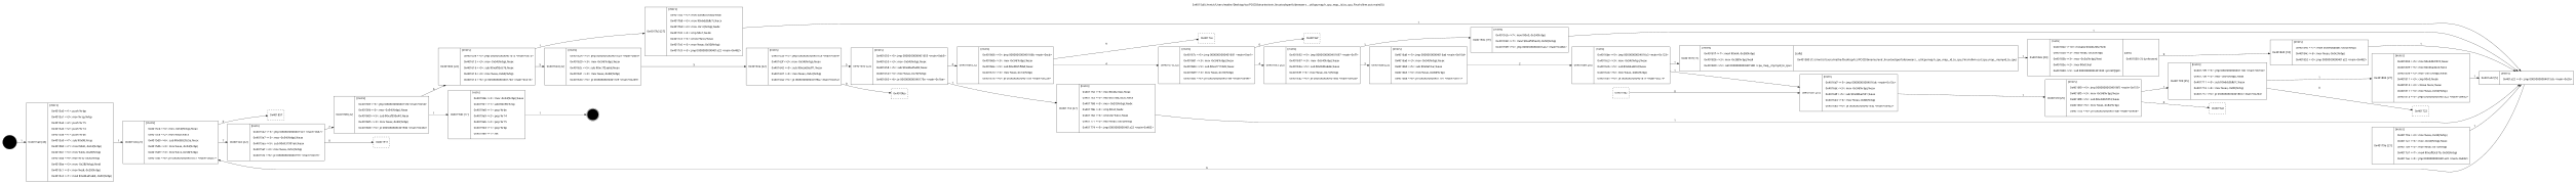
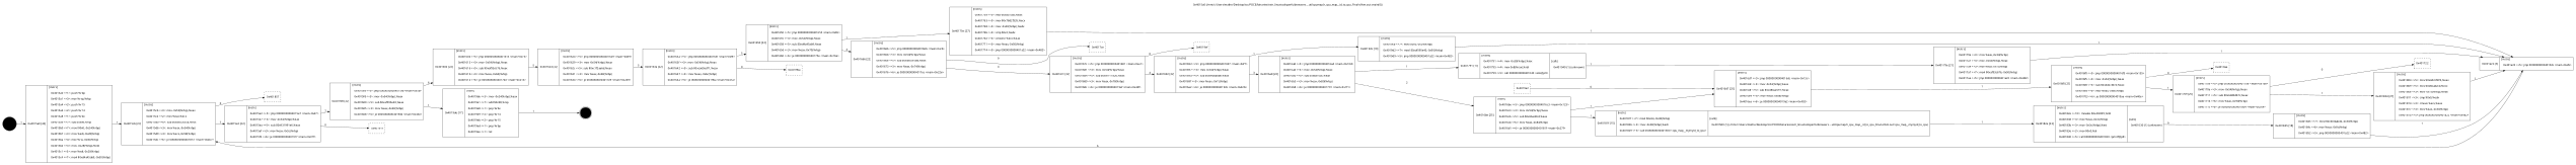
  digraph {
    fontname="Noto Sans"
    label="0x4015a0 (/mnt/c/Users/mathe/Desktop/tcc/POCII/binaries/extr_linuxtoolsperfuibrowsers....utilcpumap.h_cpu_map__id_to_cpu_Final-ollvm.out::main(0))"
    labelloc=t
    rankdir=LR
    node [fontname="Noto Sans" shape=record]
    edge [fontname="Noto Sans"]
    Entry [fillcolor=black height=0.3 shape=circle style=filled width=0.3]
    n2 [label="{\n     0x4015a0 [43]\l\n     | [instrs]\l\n     &nbsp;&nbsp;0x4015a0 \<+1\>: push %rbp\l\n     &nbsp;&nbsp;0x4015a1 \<+3\>: mov %rsp,%rbp\l\n     &nbsp;&nbsp;0x4015a4 \<+2\>: push %r15\l\n     &nbsp;&nbsp;0x4015a6 \<+2\>: push %r14\l\n     &nbsp;&nbsp;0x4015a8 \<+1\>: push %rbx\l\n     &nbsp;&nbsp;0x4015a9 \<+7\>: sub $0x98,%rsp\l\n     &nbsp;&nbsp;0x4015b0 \<+7\>: movl $0x0,-0x24(%rbp)\l\n     &nbsp;&nbsp;0x4015b7 \<+3\>: mov %edi,-0x28(%rbp)\l\n     &nbsp;&nbsp;0x4015ba \<+4\>: mov %rsi,-0x30(%rbp)\l\n     &nbsp;&nbsp;0x4015be \<+3\>: mov -0x28(%rbp),%edi\l\n     &nbsp;&nbsp;0x4015c1 \<+3\>: mov %edi,-0x20(%rbp)\l\n     &nbsp;&nbsp;0x4015c4 \<+7\>: movl $0xd4a45ab9,-0x50(%rbp)\l\n  }"]
    n3 [label="{\n     0x4015cb [23]\l\n     | [instrs]\l\n     &nbsp;&nbsp;0x4015cb \<+3\>: mov -0x50(%rbp),%eax\l\n     &nbsp;&nbsp;0x4015ce \<+2\>: mov %eax,%ecx\l\n     &nbsp;&nbsp;0x4015d0 \<+6\>: sub $0x86535c5a,%ecx\l\n     &nbsp;&nbsp;0x4015d6 \<+3\>: mov %eax,-0x54(%rbp)\l\n     &nbsp;&nbsp;0x4015d9 \<+3\>: mov %ecx,-0x58(%rbp)\l\n     &nbsp;&nbsp;0x4015dc \<+6\>: je 0000000000401857 \<main+0x2b7\>\l\n  }"]
    n4 [label="{\n     0x401857\l\n  }" style=dashed]
    n5 [label="{\n     0x4015e2 [22]\l\n     | [instrs]\l\n     &nbsp;&nbsp;0x4015e2 \<+5\>: jmp 00000000004015e7 \<main+0x47\>\l\n     &nbsp;&nbsp;0x4015e7 \<+3\>: mov -0x54(%rbp),%eax\l\n     &nbsp;&nbsp;0x4015ea \<+5\>: sub $0x931991e6,%eax\l\n     &nbsp;&nbsp;0x4015ef \<+3\>: mov %eax,-0x5c(%rbp)\l\n     &nbsp;&nbsp;0x4015f2 \<+6\>: je 000000000040191f \<main+0x37f\>\l\n  }"]
    n6 [label="{\n     0x40191f\l\n  }" style=dashed]
    n7 [label="{\n     0x4015f8 [22]\l\n     | [instrs]\l\n     &nbsp;&nbsp;0x4015f8 \<+5\>: jmp 00000000004015fd \<main+0x5d\>\l\n     &nbsp;&nbsp;0x4015fd \<+3\>: mov -0x54(%rbp),%eax\l\n     &nbsp;&nbsp;0x401600 \<+5\>: sub $0xaf595e40,%eax\l\n     &nbsp;&nbsp;0x401605 \<+3\>: mov %eax,-0x60(%rbp)\l\n     &nbsp;&nbsp;0x401608 \<+6\>: je 00000000004019de \<main+0x43e\>\l\n  }"]
    n8 [label="{\n     0x4019de [17]\l\n     | [instrs]\l\n     &nbsp;&nbsp;0x4019de \<+3\>: mov -0x24(%rbp),%eax\l\n     &nbsp;&nbsp;0x4019e1 \<+7\>: add $0x98,%rsp\l\n     &nbsp;&nbsp;0x4019e8 \<+1\>: pop %rbx\l\n     &nbsp;&nbsp;0x4019e9 \<+2\>: pop %r14\l\n     &nbsp;&nbsp;0x4019eb \<+2\>: pop %r15\l\n     &nbsp;&nbsp;0x4019ed \<+1\>: pop %rbp\l\n     &nbsp;&nbsp;0x4019ee \<+1\>: ret\l\n  }"]
    n9 [label="{\n     0x40160e [22]\l\n     | [instrs]\l\n     &nbsp;&nbsp;0x40160e \<+5\>: jmp 0000000000401613 \<main+0x73\>\l\n     &nbsp;&nbsp;0x401613 \<+3\>: mov -0x54(%rbp),%eax\l\n     &nbsp;&nbsp;0x401616 \<+5\>: sub $0xaf93c676,%eax\l\n     &nbsp;&nbsp;0x40161b \<+3\>: mov %eax,-0x64(%rbp)\l\n     &nbsp;&nbsp;0x40161e \<+6\>: je 00000000004017b3 \<main+0x213\>\l\n  }"]
    Exit [fillcolor=black height=0.3 peripheries=2 shape=circle style=filled width=0.3]
-   n11 [label="{\n     0x4017b3 [27]\l\n     | [instrs]\l\n     &nbsp;&nbsp;0x4017b3 \<+5\>: mov $0xd655f5bd,%eax\l\n     &nbsp;&nbsp;0x4017b8 \<+5\>: mov $0x6dd3db7c,%ecx\l\n     &nbsp;&nbsp;0x4017bd \<+3\>: mov -0x1c(%rbp),%edx\l\n     &nbsp;&nbsp;0x4017c0 \<+3\>: cmp $0x1,%edx\l\n     &nbsp;&nbsp;0x4017c3 \<+3\>: cmovl %ecx,%eax\l\n     &nbsp;&nbsp;0x4017c6 \<+3\>: mov %eax,-0x50(%rbp)\l\n     &nbsp;&nbsp;0x4017c9 \<+5\>: jmp 0000000000401a22 \<main+0x482\>\l\n  }"]
    n12 [label="{\n     0x401624 [22]\l\n     | [instrs]\l\n     &nbsp;&nbsp;0x401624 \<+5\>: jmp 0000000000401629 \<main+0x89\>\l\n     &nbsp;&nbsp;0x401629 \<+3\>: mov -0x54(%rbp),%eax\l\n     &nbsp;&nbsp;0x40162c \<+5\>: sub $0xc1f2ae6d,%eax\l\n     &nbsp;&nbsp;0x401631 \<+3\>: mov %eax,-0x68(%rbp)\l\n     &nbsp;&nbsp;0x401634 \<+6\>: je 00000000004017e9 \<main+0x249\>\l\n  }"]
    n13 [label="{\n     0x401845 [18]\l\n     | [instrs]\l\n     &nbsp;&nbsp;0x401845 \<+7\>: movl $0xfe0babde,-0x50(%rbp)\l\n     &nbsp;&nbsp;0x40184c \<+6\>: mov %eax,-0x9c(%rbp)\l\n     &nbsp;&nbsp;0x401852 \<+5\>: jmp 0000000000401a22 \<main+0x482\>\l\n  }"]
    n14 [label="{\n     0x401a22 [5]\l\n     | [instrs]\l\n     &nbsp;&nbsp;0x401a22 \<+5\>: jmp 00000000004015cb \<main+0x2b\>\l\n  }"]
    n15 [label="{\n     0x40163a [22]\l\n     | [instrs]\l\n     &nbsp;&nbsp;0x40163a \<+5\>: jmp 000000000040163f \<main+0x9f\>\l\n     &nbsp;&nbsp;0x40163f \<+3\>: mov -0x54(%rbp),%eax\l\n     &nbsp;&nbsp;0x401642 \<+5\>: sub $0xca69ad71,%eax\l\n     &nbsp;&nbsp;0x401647 \<+3\>: mov %eax,-0x6c(%rbp)\l\n     &nbsp;&nbsp;0x40164a \<+6\>: je 00000000004019ba \<main+0x41a\>\l\n  }"]
    n16 [label="{\n     0x40182e [23]\l\n     | [instrs]\l\n     &nbsp;&nbsp;0x40182e \<+10\>: movabs $0x4020f2,%rdi\l\n     &nbsp;&nbsp;0x401838 \<+3\>: mov %eax,-0x3c(%rbp)\l\n     &nbsp;&nbsp;0x40183b \<+3\>: mov -0x3c(%rbp),%esi\l\n     &nbsp;&nbsp;0x40183e \<+2\>: mov $0x0,%al\l\n     &nbsp;&nbsp;0x401840 \<+5\>: call 0000000000401030 \<printf@plt\>\l\n     | [calls]\l\n     &nbsp;&nbsp;0x401030 \{1\} (unknown)\l\n  }"]
    n17 [label="{\n     0x4019ba\l\n  }" style=dashed]
    n18 [label="{\n     0x401650 [22]\l\n     | [instrs]\l\n     &nbsp;&nbsp;0x401650 \<+5\>: jmp 0000000000401655 \<main+0xb5\>\l\n     &nbsp;&nbsp;0x401655 \<+3\>: mov -0x54(%rbp),%eax\l\n     &nbsp;&nbsp;0x401658 \<+5\>: sub $0xd4a45ab9,%eax\l\n     &nbsp;&nbsp;0x40165d \<+3\>: mov %eax,-0x70(%rbp)\l\n     &nbsp;&nbsp;0x401660 \<+6\>: je 000000000040175e \<main+0x1be\>\l\n  }"]
    n19 [label="{\n     0x401722\l\n  }" style=dashed]
    n20 [label="{\n     0x40175e [27]\l\n     | [instrs]\l\n     &nbsp;&nbsp;0x40175e \<+5\>: mov $0x8a10ac,%eax\l\n     &nbsp;&nbsp;0x401763 \<+5\>: mov $0x78d2f335,%ecx\l\n     &nbsp;&nbsp;0x401768 \<+3\>: mov -0x20(%rbp),%edx\l\n     &nbsp;&nbsp;0x40176b \<+3\>: cmp $0x2,%edx\l\n     &nbsp;&nbsp;0x40176e \<+3\>: cmovne %ecx,%eax\l\n     &nbsp;&nbsp;0x401771 \<+3\>: mov %eax,-0x50(%rbp)\l\n     &nbsp;&nbsp;0x401774 \<+5\>: jmp 0000000000401a22 \<main+0x482\>\l\n  }"]
    n21 [label="{\n     0x401666 [22]\l\n     | [instrs]\l\n     &nbsp;&nbsp;0x401666 \<+5\>: jmp 000000000040166b \<main+0xcb\>\l\n     &nbsp;&nbsp;0x40166b \<+3\>: mov -0x54(%rbp),%eax\l\n     &nbsp;&nbsp;0x40166e \<+5\>: sub $0xd655f5bd,%eax\l\n     &nbsp;&nbsp;0x401673 \<+3\>: mov %eax,-0x74(%rbp)\l\n     &nbsp;&nbsp;0x401676 \<+6\>: je 00000000004017ce \<main+0x22e\>\l\n  }"]
    n22 [label="{\n     0x401804 [27]\l\n     | [instrs]\l\n     &nbsp;&nbsp;0x401804 \<+5\>: mov $0x4d2cfd74,%eax\l\n     &nbsp;&nbsp;0x401809 \<+5\>: mov $0x66ad2cd,%ecx\l\n     &nbsp;&nbsp;0x40180e \<+3\>: mov -0x1c(%rbp),%edx\l\n     &nbsp;&nbsp;0x401811 \<+3\>: cmp $0x0,%edx\l\n     &nbsp;&nbsp;0x401814 \<+3\>: cmove %ecx,%eax\l\n     &nbsp;&nbsp;0x401817 \<+3\>: mov %eax,-0x50(%rbp)\l\n     &nbsp;&nbsp;0x40181a \<+5\>: jmp 0000000000401a22 \<main+0x482\>\l\n  }"]
    n23 [label="{\n     0x4017ce\l\n  }" style=dashed]
    n24 [label="{\n     0x40167c [22]\l\n     | [instrs]\l\n     &nbsp;&nbsp;0x40167c \<+5\>: jmp 0000000000401681 \<main+0xe1\>\l\n     &nbsp;&nbsp;0x401681 \<+3\>: mov -0x54(%rbp),%eax\l\n     &nbsp;&nbsp;0x401684 \<+5\>: sub $0xe1f11826,%eax\l\n     &nbsp;&nbsp;0x401689 \<+3\>: mov %eax,-0x78(%rbp)\l\n     &nbsp;&nbsp;0x40168c \<+6\>: je 00000000004019ef \<main+0x44f\>\l\n  }"]
    n25 [label="{\n     0x401709 [25]\l\n     | [instrs]\l\n     &nbsp;&nbsp;0x401709 \<+5\>: jmp 000000000040170e \<main+0x16e\>\l\n     &nbsp;&nbsp;0x40170e \<+3\>: mov -0x54(%rbp),%eax\l\n     &nbsp;&nbsp;0x401711 \<+5\>: sub $0x6dd3db7c,%eax\l\n     &nbsp;&nbsp;0x401716 \<+6\>: mov %eax,-0x90(%rbp)\l\n     &nbsp;&nbsp;0x40171c \<+6\>: je 0000000000401804 \<main+0x264\>\l\n  }"]
    n26 [label="{\n     0x4019ef\l\n  }" style=dashed]
    n27 [label="{\n     0x401692 [22]\l\n     | [instrs]\l\n     &nbsp;&nbsp;0x401692 \<+5\>: jmp 0000000000401697 \<main+0xf7\>\l\n     &nbsp;&nbsp;0x401697 \<+3\>: mov -0x54(%rbp),%eax\l\n     &nbsp;&nbsp;0x40169a \<+5\>: sub $0xfe0babde,%eax\l\n     &nbsp;&nbsp;0x40169f \<+3\>: mov %eax,-0x7c(%rbp)\l\n     &nbsp;&nbsp;0x4016a2 \<+6\>: je 00000000004019cb \<main+0x42b\>\l\n  }"]
    n28 [label="{\n     0x4019ae\l\n  }" style=dashed]
    n29 [label="{\n     0x4019cb [19]\l\n     | [instrs]\l\n     &nbsp;&nbsp;0x4019cb \<+7\>: movl $0x0,-0x24(%rbp)\l\n     &nbsp;&nbsp;0x4019d2 \<+7\>: movl $0xaf595e40,-0x50(%rbp)\l\n     &nbsp;&nbsp;0x4019d9 \<+5\>: jmp 0000000000401a22 \<main+0x482\>\l\n  }"]
    n30 [label="{\n     0x4016a8 [22]\l\n     | [instrs]\l\n     &nbsp;&nbsp;0x4016a8 \<+5\>: jmp 00000000004016ad \<main+0x10d\>\l\n     &nbsp;&nbsp;0x4016ad \<+3\>: mov -0x54(%rbp),%eax\l\n     &nbsp;&nbsp;0x4016b0 \<+5\>: sub $0x8a10ac,%eax\l\n     &nbsp;&nbsp;0x4016b5 \<+3\>: mov %eax,-0x80(%rbp)\l\n     &nbsp;&nbsp;0x4016b8 \<+6\>: je 0000000000401791 \<main+0x1f1\>\l\n  }"]
    n31 [label="{\n     0x4016f0 [25]\l\n     | [instrs]\l\n     &nbsp;&nbsp;0x4016f0 \<+5\>: jmp 00000000004016f5 \<main+0x155\>\l\n     &nbsp;&nbsp;0x4016f5 \<+3\>: mov -0x54(%rbp),%eax\l\n     &nbsp;&nbsp;0x4016f8 \<+5\>: sub $0x4d2cfd74,%eax\l\n     &nbsp;&nbsp;0x4016fd \<+6\>: mov %eax,-0x8c(%rbp)\l\n     &nbsp;&nbsp;0x401703 \<+6\>: je 00000000004019ae \<main+0x40e\>\l\n  }"]
+   n32 [label="{\n     0x401791 [13]\l\n     | [instrs]\l\n     &nbsp;&nbsp;0x401791 \<+4\>: mov -0x30(%rbp),%rax\l\n     &nbsp;&nbsp;0x401795 \<+4\>: mov 0x8(%rax),%rdi\l\n     &nbsp;&nbsp;0x401799 \<+5\>: call 0000000000401040 \<atoi@plt\>\l\n     | [calls]\l\n     &nbsp;&nbsp;0x401040 \{1\} (unknown)\l\n  }"]
    n33 [label="{\n     0x4016be [25]\l\n     | [instrs]\l\n     &nbsp;&nbsp;0x4016be \<+5\>: jmp 00000000004016c3 \<main+0x123\>\l\n     &nbsp;&nbsp;0x4016c3 \<+3\>: mov -0x54(%rbp),%eax\l\n     &nbsp;&nbsp;0x4016c6 \<+5\>: sub $0x66ad2cd,%eax\l\n     &nbsp;&nbsp;0x4016cb \<+6\>: mov %eax,-0x84(%rbp)\l\n     &nbsp;&nbsp;0x4016d1 \<+6\>: je 000000000040181f \<main+0x27f\>\l\n  }"]
    n34 [label="{\n     0x4019a2\l\n  }" style=dashed]
    n35 [label="{\n     0x4016d7 [25]\l\n     | [instrs]\l\n     &nbsp;&nbsp;0x4016d7 \<+5\>: jmp 00000000004016dc \<main+0x13c\>\l\n     &nbsp;&nbsp;0x4016dc \<+3\>: mov -0x54(%rbp),%eax\l\n     &nbsp;&nbsp;0x4016df \<+5\>: sub $0x38bac591,%eax\l\n     &nbsp;&nbsp;0x4016e4 \<+6\>: mov %eax,-0x88(%rbp)\l\n     &nbsp;&nbsp;0x4016ea \<+6\>: je 00000000004019a2 \<main+0x402\>\l\n  }"]
    n36 [label="{\n     0x40179e [21]\l\n     | [instrs]\l\n     &nbsp;&nbsp;0x40179e \<+3\>: mov %eax,-0x34(%rbp)\l\n     &nbsp;&nbsp;0x4017a1 \<+3\>: mov -0x34(%rbp),%eax\l\n     &nbsp;&nbsp;0x4017a4 \<+3\>: mov %eax,-0x1c(%rbp)\l\n     &nbsp;&nbsp;0x4017a7 \<+7\>: movl $0xaf93c676,-0x50(%rbp)\l\n     &nbsp;&nbsp;0x4017ae \<+5\>: jmp 0000000000401a22 \<main+0x482\>\l\n  }"]
    n37 [label="{\n     0x40181f [15]\l\n     | [instrs]\l\n     &nbsp;&nbsp;0x40181f \<+7\>: movl $0x64,-0x38(%rbp)\l\n     &nbsp;&nbsp;0x401826 \<+3\>: mov -0x38(%rbp),%edi\l\n     &nbsp;&nbsp;0x401829 \<+5\>: call 0000000000401580 \<cpu_map__mymyid_to_cpu\>\l\n     | [calls]\l\n     &nbsp;&nbsp;0x401580 \{1\} (/mnt/c/Users/mathe/Desktop/tcc/POCII/binaries/extr_linuxtoolsperfuibrowsers....utilcpumap.h_cpu_map__id_to_cpu_Final-ollvm.out::cpu_map__mymyid_to_cpu)\l\n  }"]
    Entry -> n2 [label=" 1"]
    n2 -> n3 [label=" 1"]
    n3 -> n4 [label=" 0"]
    n3 -> n5 [label=" 7"]
    n5 -> n6 [label=" 0"]
    n5 -> n7 [label=" 7"]
    n7 -> n8 [label=" 1"]
    n7 -> n9 [label=" 6"]
    n8 -> Exit [label=" 1"]
-   n9 -> n11 [label=" 1"]
    n9 -> n12 [label=" 5"]
-   n11 -> n14 [label=" 1"]
    n12 -> n15 [label=" 5"]
    n13 -> n14 [label=" 1"]
    n14 -> n3 [label=" 6"]
    n15 -> n17 [label=" 0"]
    n15 -> n18 [label=" 5"]
    n16 -> n13 [label=" 9"]
    n18 -> n20 [label=" 1"]
    n18 -> n21 [label=" 4"]
    n20 -> n14 [label=" 1"]
    n21 -> n23 [label=" 9"]
    n21 -> n24 [label=" 4"]
    n22 -> n14 [label=" 1"]
    n24 -> n26 [label=" 0"]
    n24 -> n27 [label=" 4"]
    n25 -> n19 [label=" 0"]
    n25 -> n22 [label=" 1"]
    n27 -> n29 [label=" 1"]
    n27 -> n30 [label=" 3"]
    n29 -> n14 [label=" 1"]
+   n30 -> n32 [label=" 1"]
    n30 -> n33 [label=" 2"]
    n31 -> n25 [label=" 1"]
    n31 -> n28 [label=" 0"]
+   n32 -> n36 [label=" 1"]
    n33 -> n35 [label=" 1"]
    n33 -> n37 [label=" 1"]
    n34 -> n35 [label=" 0"]
    n35 -> n31 [label=" 1"]
    n36 -> n14 [label=" 1"]
    n37 -> n16 [label=" 1"]
  }
